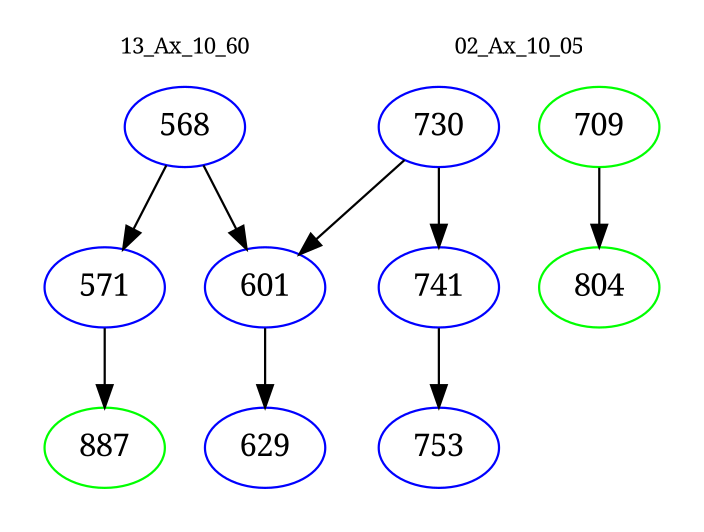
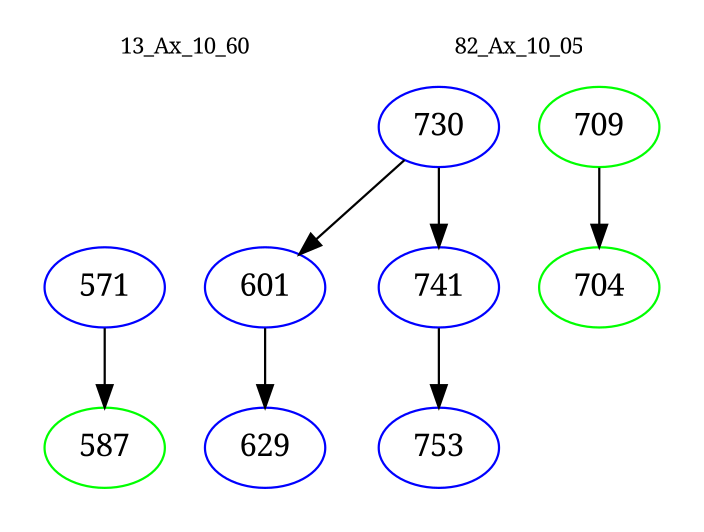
  digraph {
    fontname="Noto Serif"
    node [color=blue fontname="Noto Serif"]
    edge [color=black fontname="Noto Serif"]
-   n1 [label=568]
    n2 [label=571]
    n3 [label=601]
-   n4 [color=green label=887]
+   n4 [color=green label=587]
    n5 [label=629]
    n6 [label=730]
    n7 [color=green label=709]
    n8 [label=741]
-   n9 [color=green label=804]
+   n9 [color=green label=704]
    n10 [label=753]
    subgraph cluster_1 {
      color=white
      fontsize=10
      label="13_Ax_10_60"
-     n1
      n2
      n3
      n4
      n5
    }
    subgraph cluster_2 {
      color=white
      fontsize=10
-     label="02_Ax_10_05"
+     label="82_Ax_10_05"
      n6
      n7
      n8
      n9
      n10
    }
-   n1 -> n2
-   n1 -> n3
    n2 -> n4
    n3 -> n5
    n6 -> n3
    n6 -> n8
    n7 -> n9
    n8 -> n10
  }
